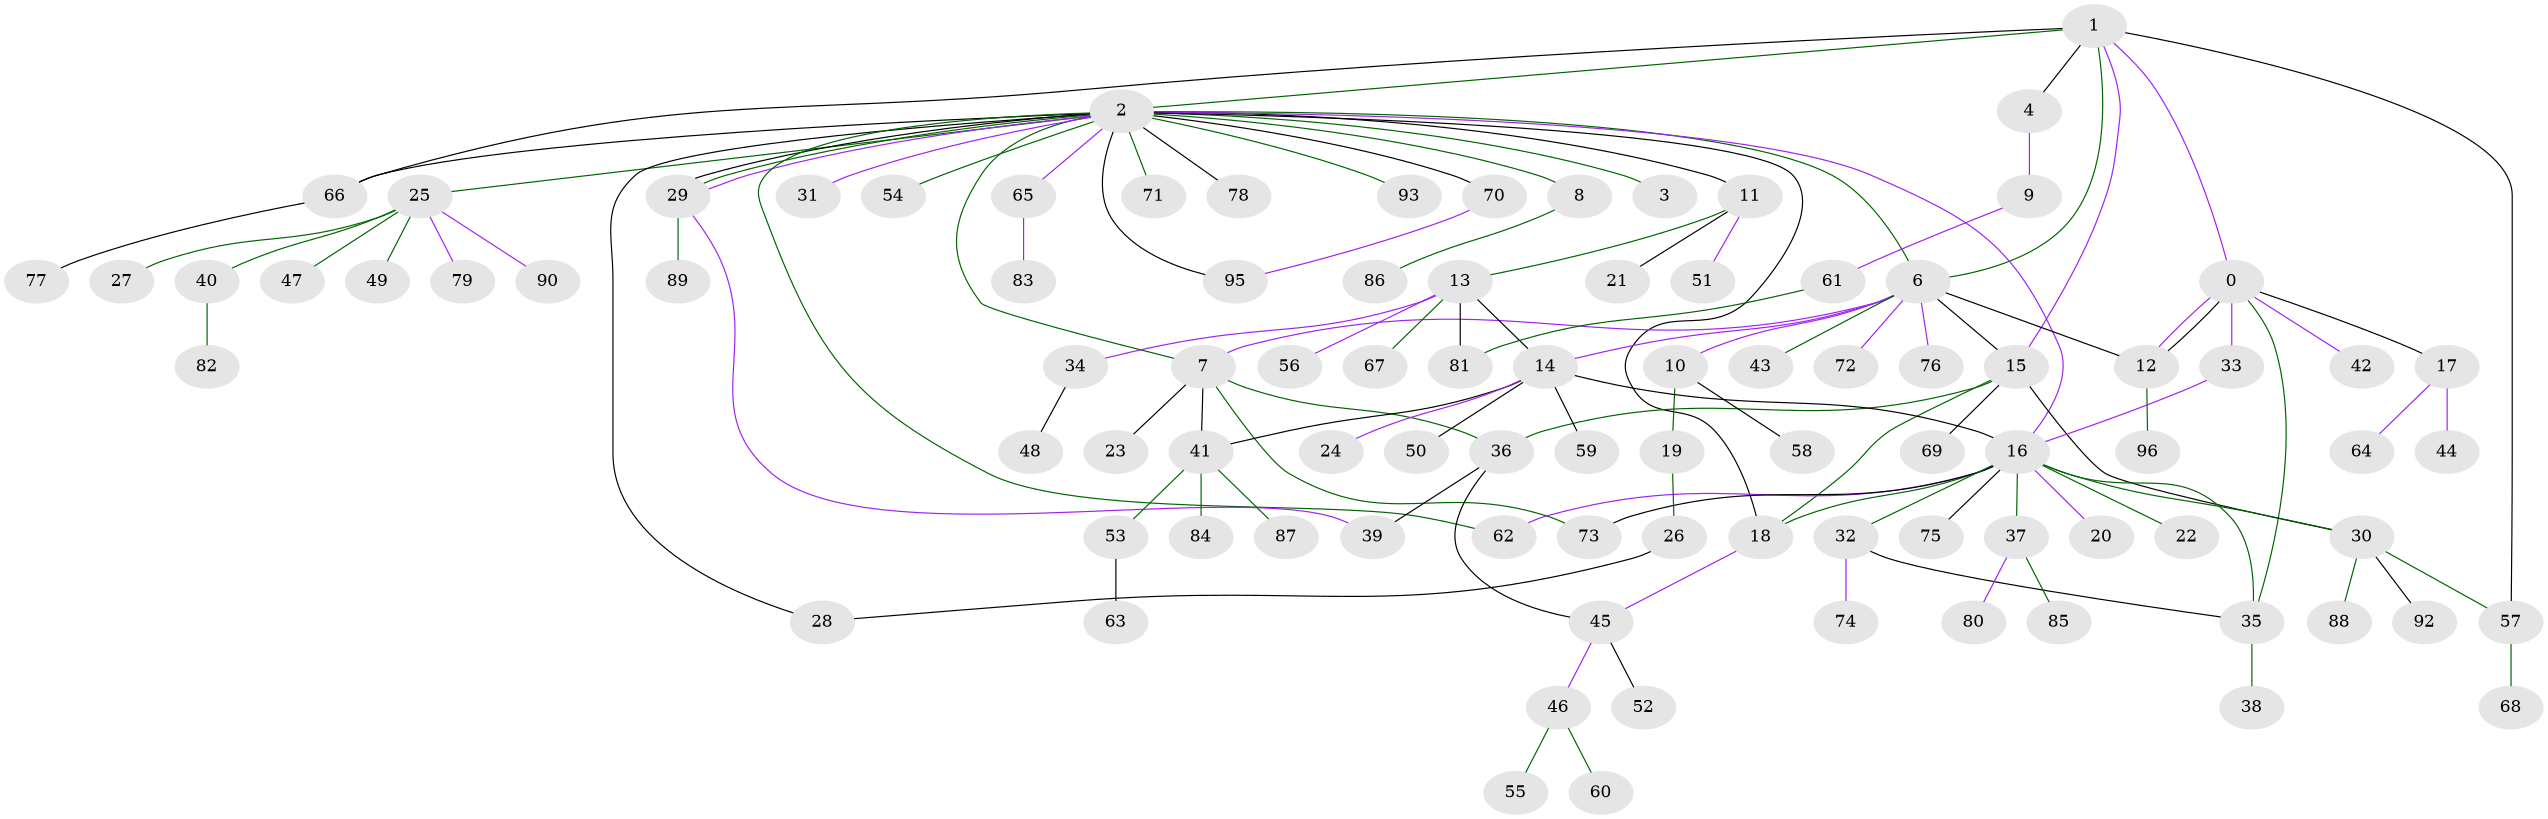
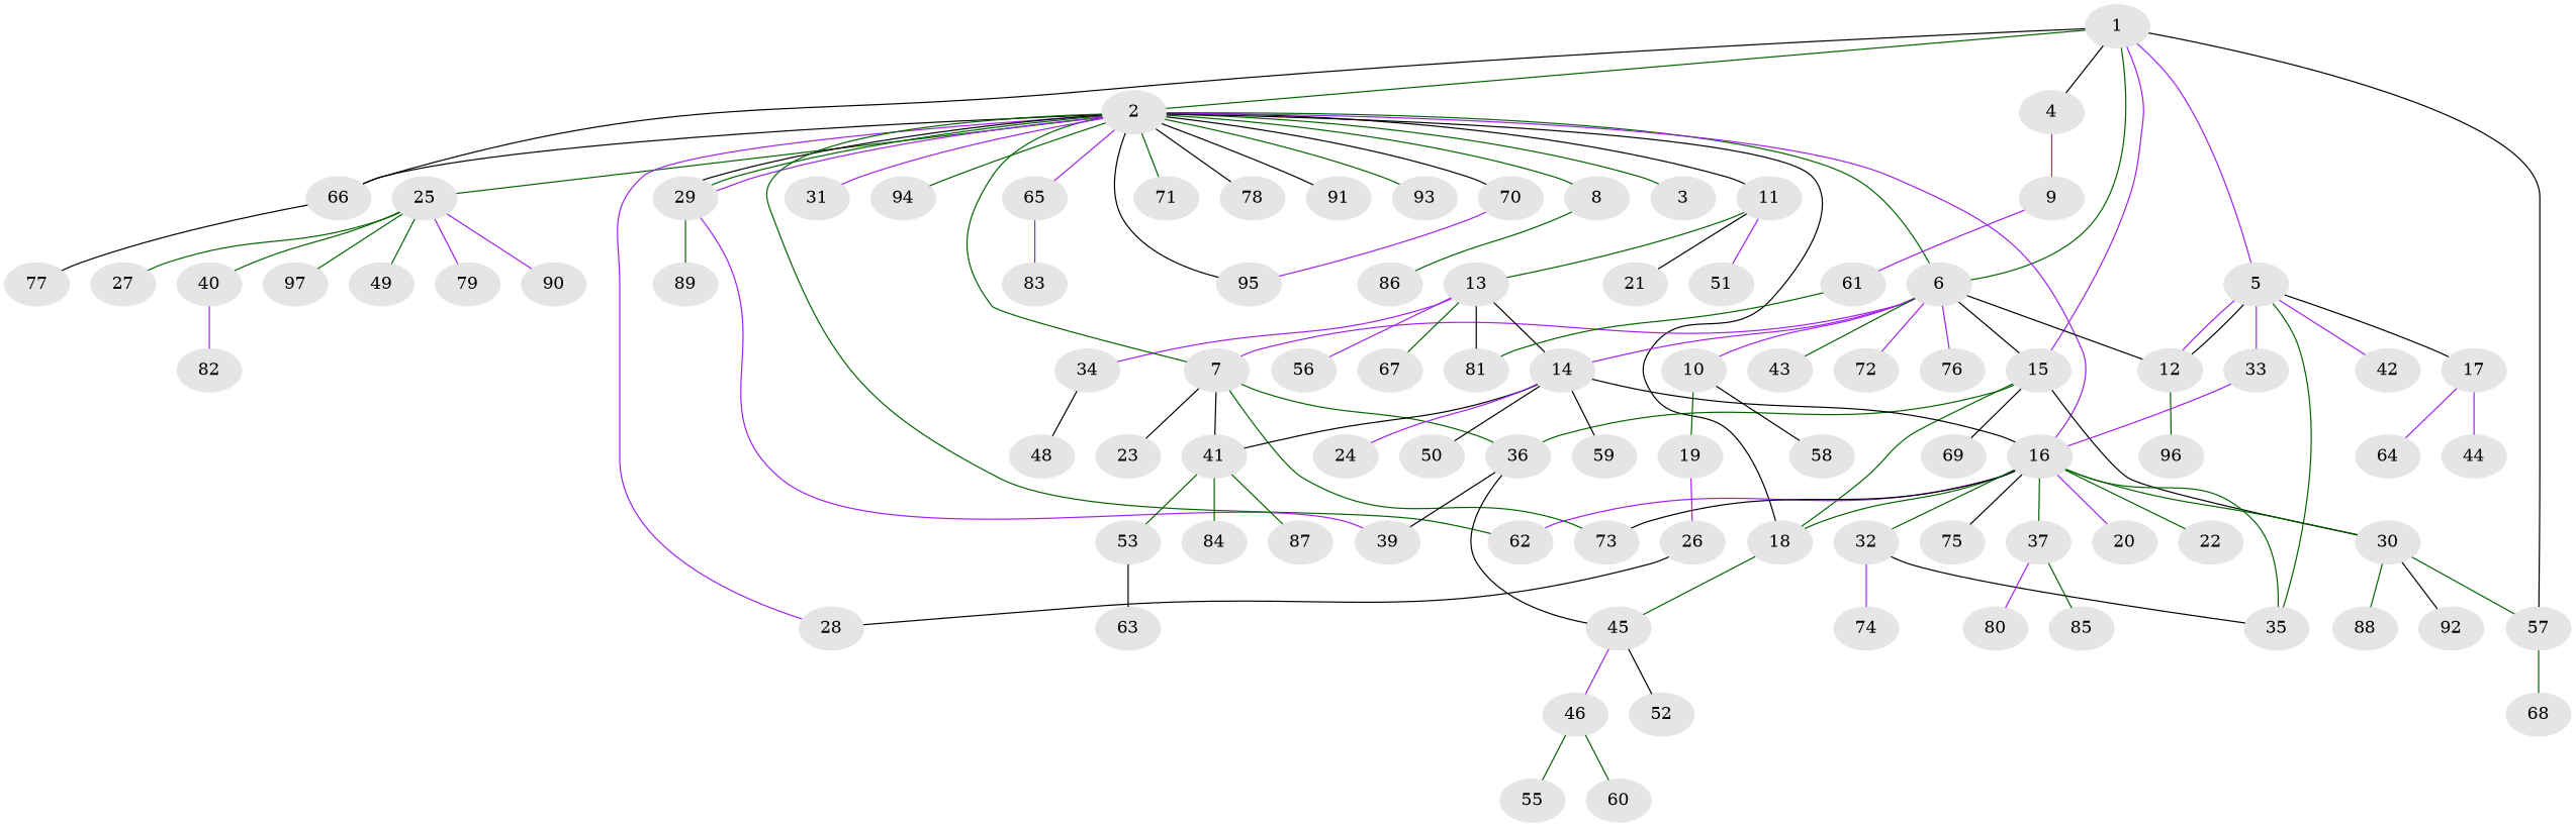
  graph {
    node [color=gray90 style=filled]
    edge [color=darkgreen]
    1
    2
    4
-   5 [label=0]
+   5
    6
    15
    57
    66
    3
    7
    8
    11
    16
    18
    25
    28
    29
    31
-   54
+   54 [label=94]
    62
    65
    70
    71
    78
+   91
    93
    95
    9
    12
    17
    33
    35
    42
    10
    14
    43
    72
    76
    36
    30
    69
    68
    77
    23
    41
    73
    86
    13
    21
    51
    20
    22
    32
    37
    75
    45
    27
    40
-   47
+   47 [label=97]
    49
    79
    90
    39
    89
    83
    61
    n67 [label=96]
    44
    64
-   38
    19
    58
    59
    24
    50
    53
    84
    87
    81
    26
    34
    56
    67
    48
    88
    92
    74
    80
    85
    46
    52
    82
    63
    55
    60
    1 -- 2
    1 -- 4 [color=black]
    1 -- 5 [color=purple]
    1 -- 6
    1 -- 15 [color=purple]
    1 -- 57 [color=black]
    1 -- 66 [color=black]
    2 -- 6
    2 -- 66 [color=black]
    2 -- 3
    2 -- 7
    2 -- 8
    2 -- 11 [color=black]
    2 -- 16 [color=purple]
    2 -- 18 [color=black]
    2 -- 25
-   2 -- 28 [color=black]
+   2 -- 28 [color=purple]
    2 -- 29 [color=black]
    2 -- 29
    2 -- 29 [color=purple]
    2 -- 31 [color=purple]
    2 -- 54
    2 -- 62
    2 -- 65 [color=purple]
    2 -- 70 [color=black]
    2 -- 71
    2 -- 78 [color=black]
+   2 -- 91 [color=black]
    2 -- 93
    2 -- 95 [color=black]
    4 -- 9 [color=purple]
    5 -- 12 [color=purple]
    5 -- 12 [color=black]
    5 -- 17 [color=black]
    5 -- 33 [color=purple]
    5 -- 35
    5 -- 42 [color=purple]
    6 -- 15 [color=black]
    6 -- 7 [color=purple]
    6 -- 12 [color=black]
    6 -- 10 [color=purple]
    6 -- 14 [color=purple]
    6 -- 43
    6 -- 72 [color=purple]
    6 -- 76 [color=purple]
    15 -- 18
    15 -- 36
    15 -- 30 [color=black]
    15 -- 69 [color=black]
    57 -- 68
    66 -- 77 [color=black]
    7 -- 36
    7 -- 23 [color=black]
    7 -- 41 [color=black]
    7 -- 73
    8 -- 86
    11 -- 13
    11 -- 21 [color=black]
    11 -- 51 [color=purple]
    16 -- 18
    16 -- 62 [color=purple]
    16 -- 35
    16 -- 30
    16 -- 73 [color=black]
    16 -- 20 [color=purple]
    16 -- 22
    16 -- 32
    16 -- 37
    16 -- 75 [color=black]
-   18 -- 45 [color=purple]
+   18 -- 45
    25 -- 27
    25 -- 40
    25 -- 47
    25 -- 49
    25 -- 79 [color=purple]
    25 -- 90 [color=purple]
    29 -- 39 [color=purple]
    29 -- 89
    65 -- 83 [color=purple]
    70 -- 95 [color=purple]
    9 -- 61 [color=purple]
    12 -- n67
    17 -- 44 [color=purple]
    17 -- 64 [color=purple]
    33 -- 16 [color=purple]
-   35 -- 38
    10 -- 19
    10 -- 58 [color=black]
    14 -- 16 [color=black]
    14 -- 41 [color=black]
    14 -- 59 [color=black]
    14 -- 24 [color=purple]
    14 -- 50 [color=black]
    36 -- 45 [color=black]
    36 -- 39 [color=black]
    30 -- 57
    30 -- 88
    30 -- 92 [color=black]
    41 -- 53
    41 -- 84
    41 -- 87
    13 -- 14 [color=black]
    13 -- 81 [color=black]
    13 -- 34 [color=purple]
    13 -- 56 [color=purple]
    13 -- 67
    32 -- 35 [color=black]
    32 -- 74 [color=purple]
    37 -- 80 [color=purple]
    37 -- 85
    45 -- 46 [color=purple]
    45 -- 52 [color=black]
-   40 -- 82
+   40 -- 82 [color=purple]
    61 -- 81
-   19 -- 26
+   19 -- 26 [color=purple]
    53 -- 63 [color=black]
    26 -- 28 [color=black]
    34 -- 48 [color=black]
    46 -- 55
    46 -- 60
  }
